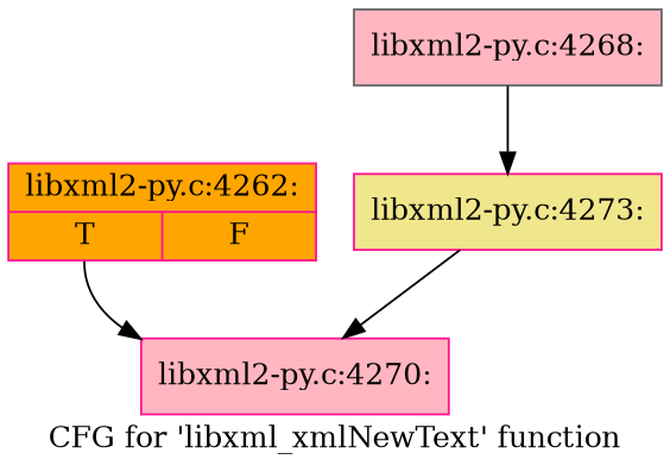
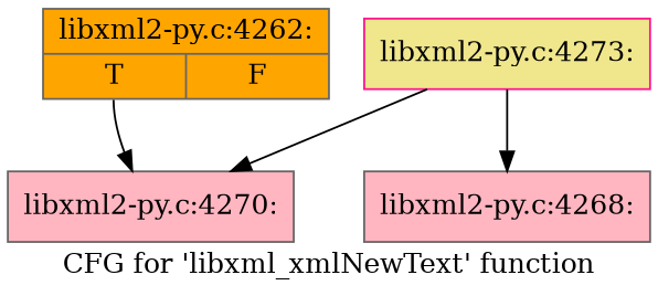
  digraph {
    label="CFG for 'libxml_xmlNewText' function"
    node [color=gray40 fillcolor=lightpink shape=record style=filled]
-   n1 [color=deeppink fillcolor=orange label="{libxml2-py.c:4262:|{<s0>T|<s1>F}}"]
-   n2 [color=deeppink label="{libxml2-py.c:4270:}"]
+   n1 [fillcolor=orange label="{libxml2-py.c:4262:|{<s0>T|<s1>F}}"]
+   n2 [label="{libxml2-py.c:4270:}"]
    n3 [label="{libxml2-py.c:4268:}"]
    n4 [color=deeppink fillcolor=khaki label="{libxml2-py.c:4273:}"]
    n1 -> n2 [tailport=s0]
-   n3 -> n4
+   n4 -> n3
    n4 -> n2
  }
